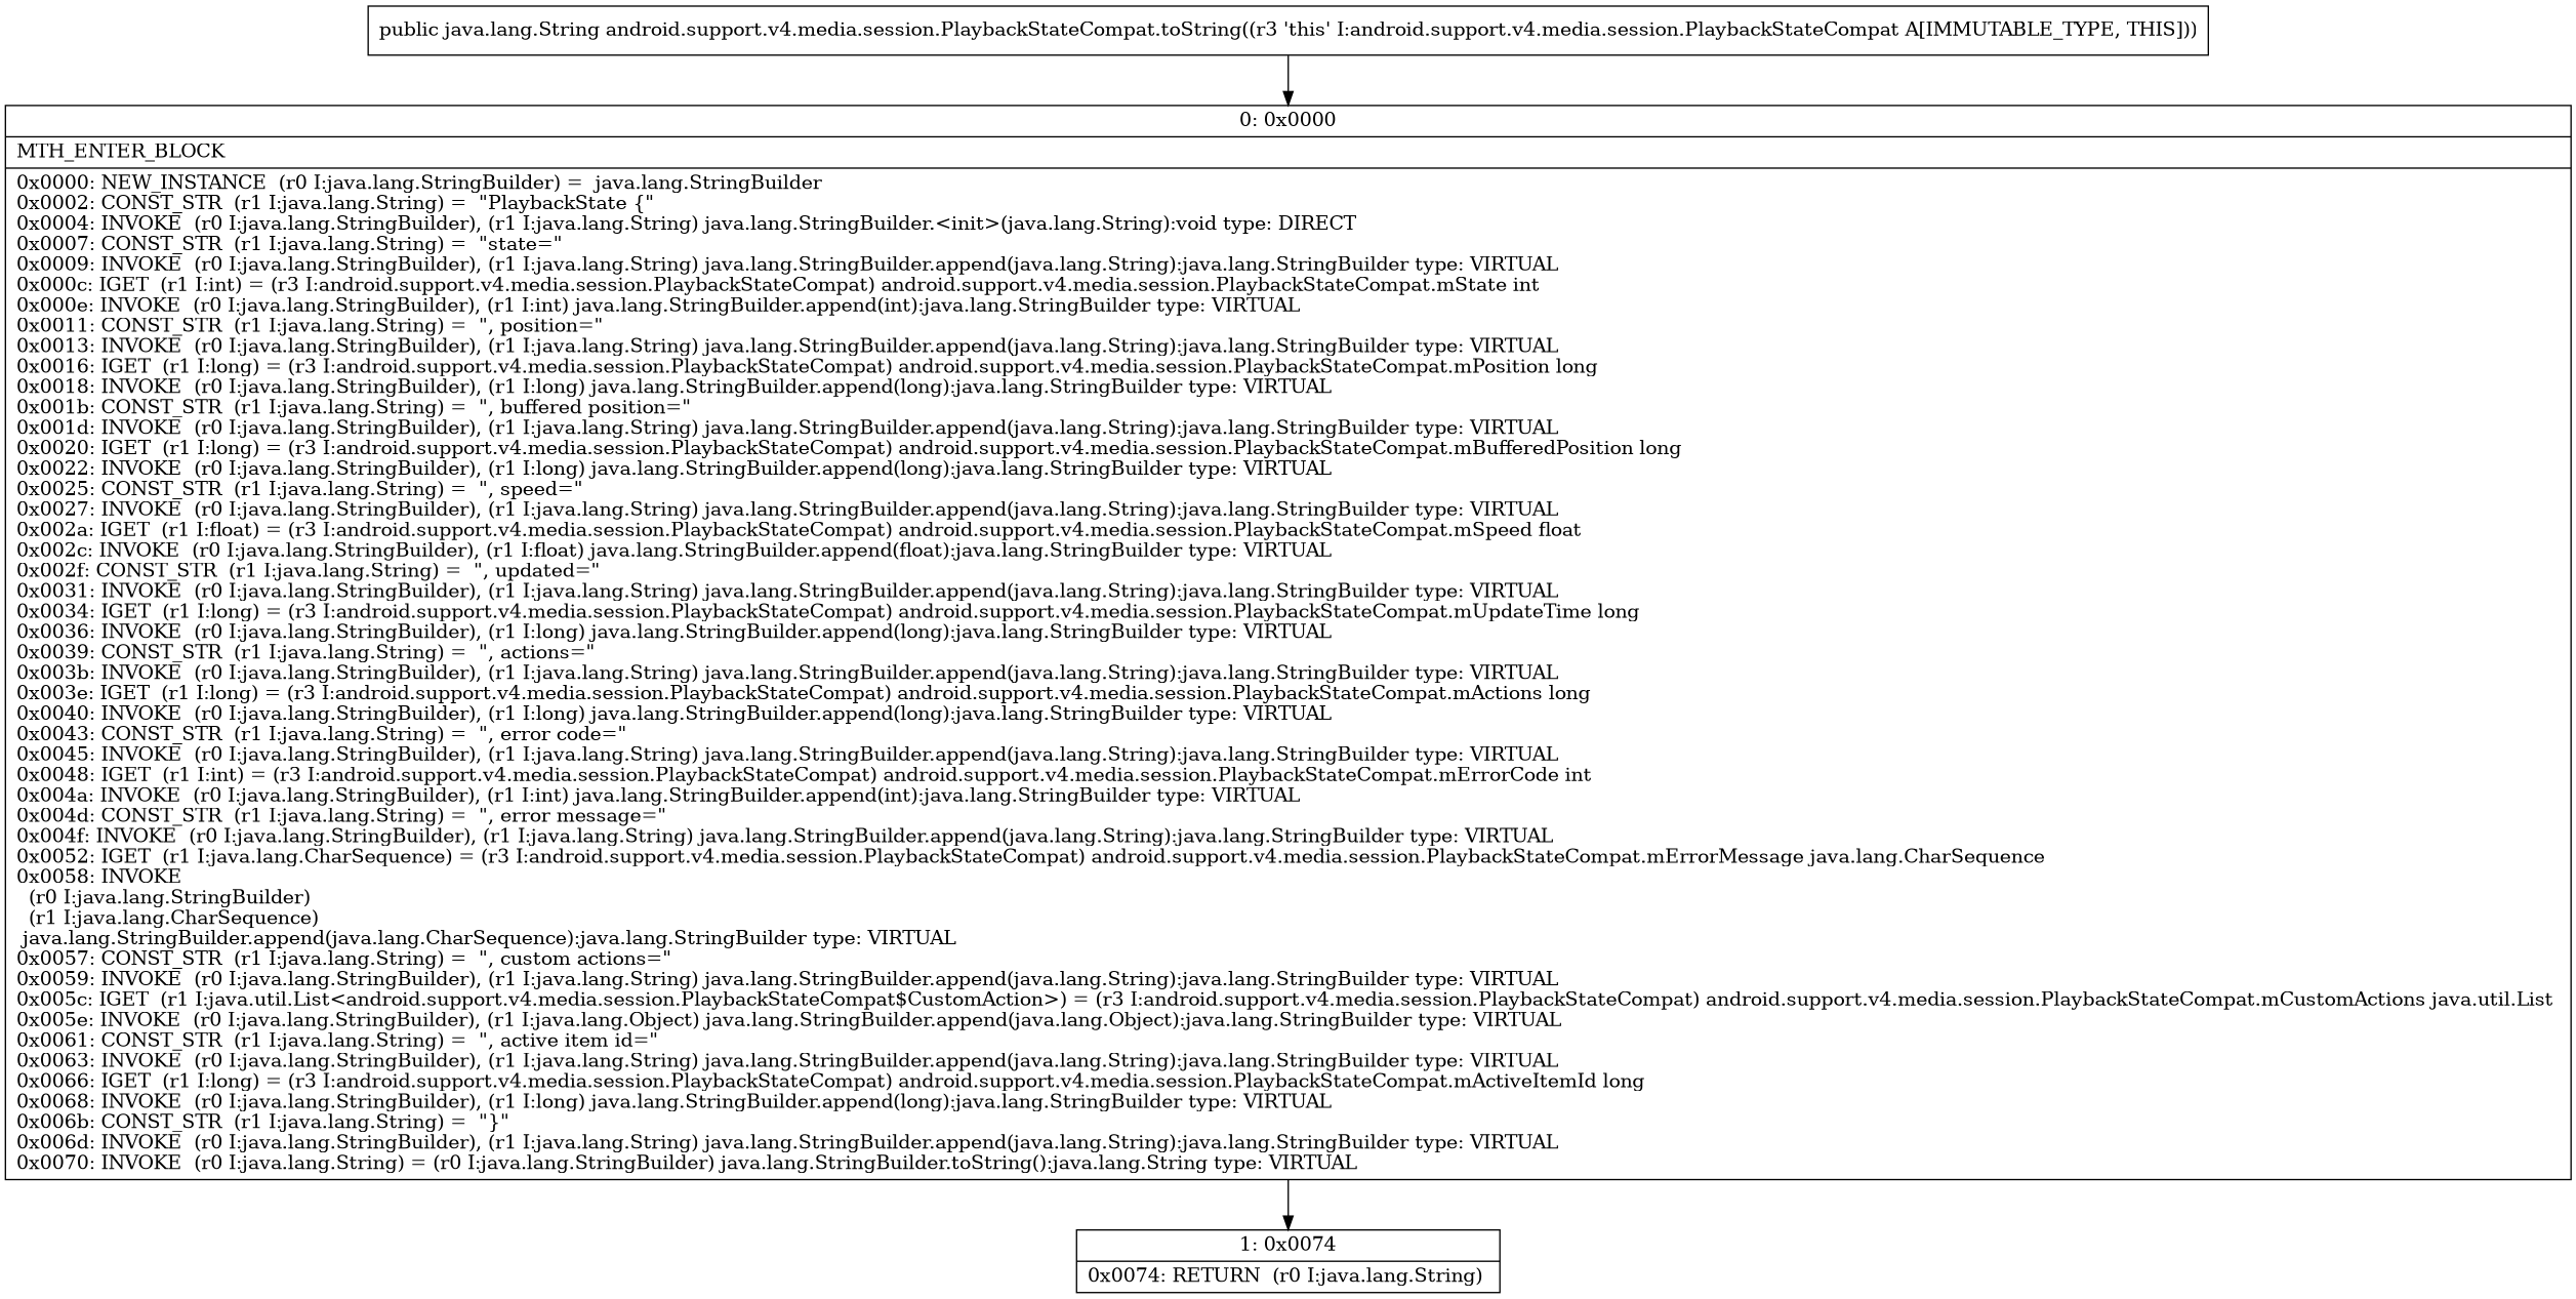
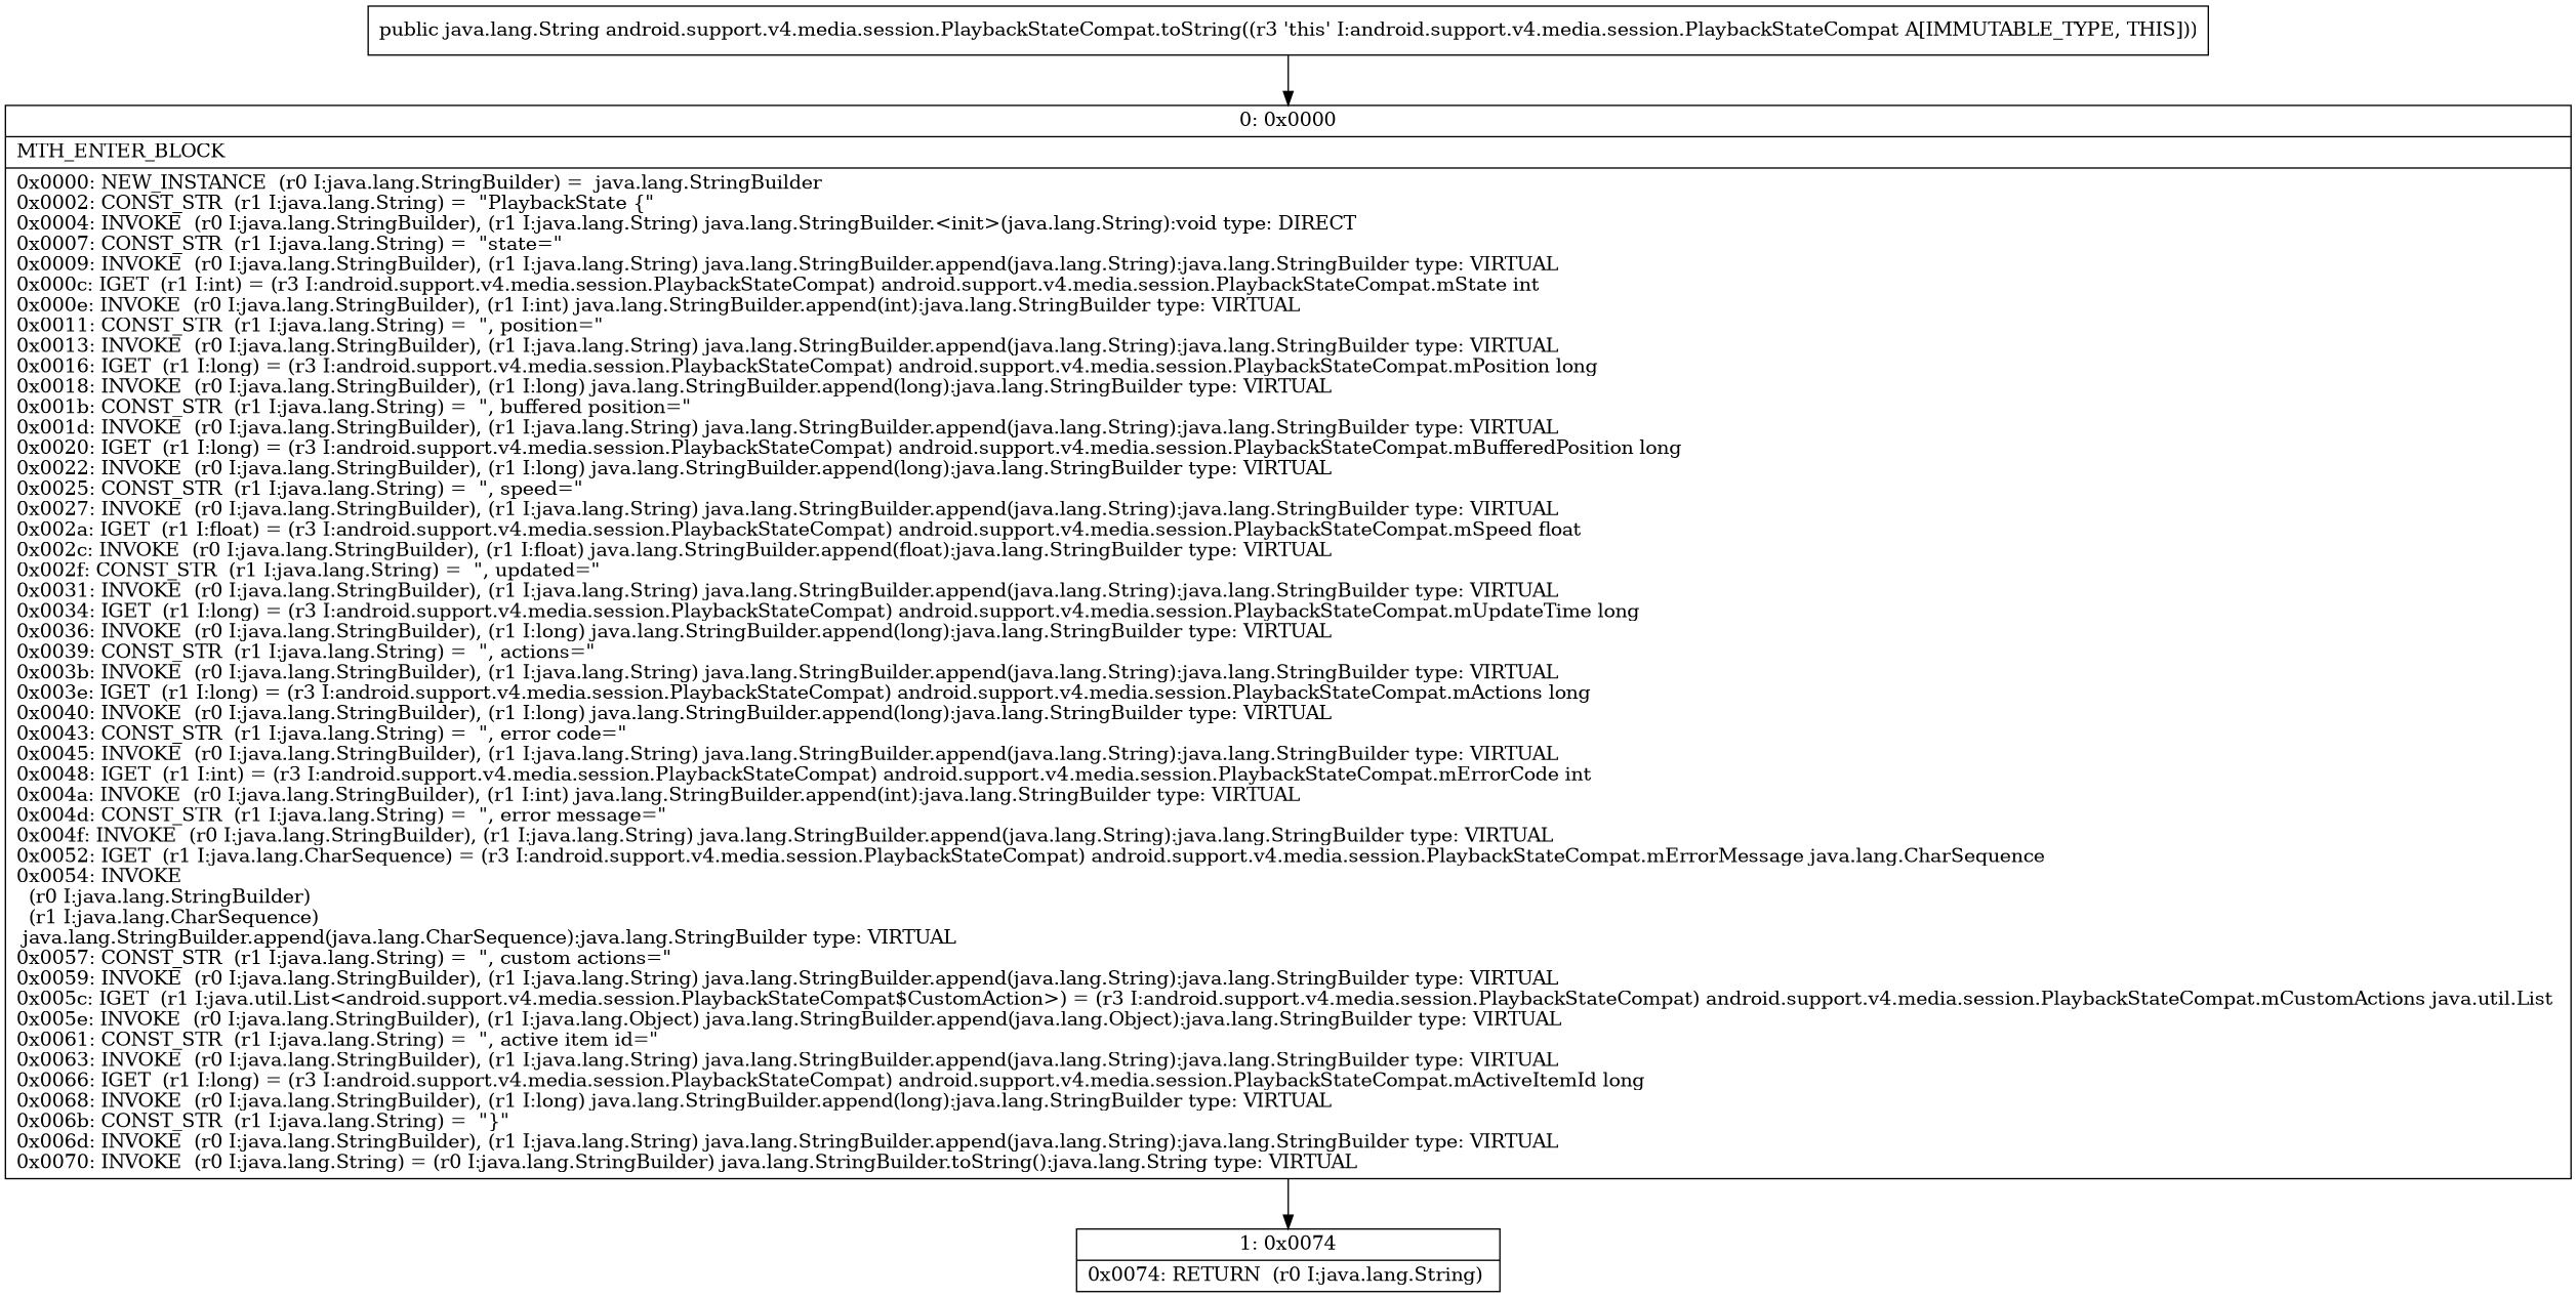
  digraph {
    node [shape=record]
-   n1 [label="{0\:\ 0x0000|MTH_ENTER_BLOCK\l|0x0000: NEW_INSTANCE  (r0 I:java.lang.StringBuilder) =  java.lang.StringBuilder \l0x0002: CONST_STR  (r1 I:java.lang.String) =  \"PlaybackState \{\" \l0x0004: INVOKE  (r0 I:java.lang.StringBuilder), (r1 I:java.lang.String) java.lang.StringBuilder.\<init\>(java.lang.String):void type: DIRECT \l0x0007: CONST_STR  (r1 I:java.lang.String) =  \"state=\" \l0x0009: INVOKE  (r0 I:java.lang.StringBuilder), (r1 I:java.lang.String) java.lang.StringBuilder.append(java.lang.String):java.lang.StringBuilder type: VIRTUAL \l0x000c: IGET  (r1 I:int) = (r3 I:android.support.v4.media.session.PlaybackStateCompat) android.support.v4.media.session.PlaybackStateCompat.mState int \l0x000e: INVOKE  (r0 I:java.lang.StringBuilder), (r1 I:int) java.lang.StringBuilder.append(int):java.lang.StringBuilder type: VIRTUAL \l0x0011: CONST_STR  (r1 I:java.lang.String) =  \", position=\" \l0x0013: INVOKE  (r0 I:java.lang.StringBuilder), (r1 I:java.lang.String) java.lang.StringBuilder.append(java.lang.String):java.lang.StringBuilder type: VIRTUAL \l0x0016: IGET  (r1 I:long) = (r3 I:android.support.v4.media.session.PlaybackStateCompat) android.support.v4.media.session.PlaybackStateCompat.mPosition long \l0x0018: INVOKE  (r0 I:java.lang.StringBuilder), (r1 I:long) java.lang.StringBuilder.append(long):java.lang.StringBuilder type: VIRTUAL \l0x001b: CONST_STR  (r1 I:java.lang.String) =  \", buffered position=\" \l0x001d: INVOKE  (r0 I:java.lang.StringBuilder), (r1 I:java.lang.String) java.lang.StringBuilder.append(java.lang.String):java.lang.StringBuilder type: VIRTUAL \l0x0020: IGET  (r1 I:long) = (r3 I:android.support.v4.media.session.PlaybackStateCompat) android.support.v4.media.session.PlaybackStateCompat.mBufferedPosition long \l0x0022: INVOKE  (r0 I:java.lang.StringBuilder), (r1 I:long) java.lang.StringBuilder.append(long):java.lang.StringBuilder type: VIRTUAL \l0x0025: CONST_STR  (r1 I:java.lang.String) =  \", speed=\" \l0x0027: INVOKE  (r0 I:java.lang.StringBuilder), (r1 I:java.lang.String) java.lang.StringBuilder.append(java.lang.String):java.lang.StringBuilder type: VIRTUAL \l0x002a: IGET  (r1 I:float) = (r3 I:android.support.v4.media.session.PlaybackStateCompat) android.support.v4.media.session.PlaybackStateCompat.mSpeed float \l0x002c: INVOKE  (r0 I:java.lang.StringBuilder), (r1 I:float) java.lang.StringBuilder.append(float):java.lang.StringBuilder type: VIRTUAL \l0x002f: CONST_STR  (r1 I:java.lang.String) =  \", updated=\" \l0x0031: INVOKE  (r0 I:java.lang.StringBuilder), (r1 I:java.lang.String) java.lang.StringBuilder.append(java.lang.String):java.lang.StringBuilder type: VIRTUAL \l0x0034: IGET  (r1 I:long) = (r3 I:android.support.v4.media.session.PlaybackStateCompat) android.support.v4.media.session.PlaybackStateCompat.mUpdateTime long \l0x0036: INVOKE  (r0 I:java.lang.StringBuilder), (r1 I:long) java.lang.StringBuilder.append(long):java.lang.StringBuilder type: VIRTUAL \l0x0039: CONST_STR  (r1 I:java.lang.String) =  \", actions=\" \l0x003b: INVOKE  (r0 I:java.lang.StringBuilder), (r1 I:java.lang.String) java.lang.StringBuilder.append(java.lang.String):java.lang.StringBuilder type: VIRTUAL \l0x003e: IGET  (r1 I:long) = (r3 I:android.support.v4.media.session.PlaybackStateCompat) android.support.v4.media.session.PlaybackStateCompat.mActions long \l0x0040: INVOKE  (r0 I:java.lang.StringBuilder), (r1 I:long) java.lang.StringBuilder.append(long):java.lang.StringBuilder type: VIRTUAL \l0x0043: CONST_STR  (r1 I:java.lang.String) =  \", error code=\" \l0x0045: INVOKE  (r0 I:java.lang.StringBuilder), (r1 I:java.lang.String) java.lang.StringBuilder.append(java.lang.String):java.lang.StringBuilder type: VIRTUAL \l0x0048: IGET  (r1 I:int) = (r3 I:android.support.v4.media.session.PlaybackStateCompat) android.support.v4.media.session.PlaybackStateCompat.mErrorCode int \l0x004a: INVOKE  (r0 I:java.lang.StringBuilder), (r1 I:int) java.lang.StringBuilder.append(int):java.lang.StringBuilder type: VIRTUAL \l0x004d: CONST_STR  (r1 I:java.lang.String) =  \", error message=\" \l0x004f: INVOKE  (r0 I:java.lang.StringBuilder), (r1 I:java.lang.String) java.lang.StringBuilder.append(java.lang.String):java.lang.StringBuilder type: VIRTUAL \l0x0052: IGET  (r1 I:java.lang.CharSequence) = (r3 I:android.support.v4.media.session.PlaybackStateCompat) android.support.v4.media.session.PlaybackStateCompat.mErrorMessage java.lang.CharSequence \l0x0058: INVOKE  \l  (r0 I:java.lang.StringBuilder)\l  (r1 I:java.lang.CharSequence)\l java.lang.StringBuilder.append(java.lang.CharSequence):java.lang.StringBuilder type: VIRTUAL \l0x0057: CONST_STR  (r1 I:java.lang.String) =  \", custom actions=\" \l0x0059: INVOKE  (r0 I:java.lang.StringBuilder), (r1 I:java.lang.String) java.lang.StringBuilder.append(java.lang.String):java.lang.StringBuilder type: VIRTUAL \l0x005c: IGET  (r1 I:java.util.List\<android.support.v4.media.session.PlaybackStateCompat$CustomAction\>) = (r3 I:android.support.v4.media.session.PlaybackStateCompat) android.support.v4.media.session.PlaybackStateCompat.mCustomActions java.util.List \l0x005e: INVOKE  (r0 I:java.lang.StringBuilder), (r1 I:java.lang.Object) java.lang.StringBuilder.append(java.lang.Object):java.lang.StringBuilder type: VIRTUAL \l0x0061: CONST_STR  (r1 I:java.lang.String) =  \", active item id=\" \l0x0063: INVOKE  (r0 I:java.lang.StringBuilder), (r1 I:java.lang.String) java.lang.StringBuilder.append(java.lang.String):java.lang.StringBuilder type: VIRTUAL \l0x0066: IGET  (r1 I:long) = (r3 I:android.support.v4.media.session.PlaybackStateCompat) android.support.v4.media.session.PlaybackStateCompat.mActiveItemId long \l0x0068: INVOKE  (r0 I:java.lang.StringBuilder), (r1 I:long) java.lang.StringBuilder.append(long):java.lang.StringBuilder type: VIRTUAL \l0x006b: CONST_STR  (r1 I:java.lang.String) =  \"\}\" \l0x006d: INVOKE  (r0 I:java.lang.StringBuilder), (r1 I:java.lang.String) java.lang.StringBuilder.append(java.lang.String):java.lang.StringBuilder type: VIRTUAL \l0x0070: INVOKE  (r0 I:java.lang.String) = (r0 I:java.lang.StringBuilder) java.lang.StringBuilder.toString():java.lang.String type: VIRTUAL \l}"]
+   n1 [label="{0\:\ 0x0000|MTH_ENTER_BLOCK\l|0x0000: NEW_INSTANCE  (r0 I:java.lang.StringBuilder) =  java.lang.StringBuilder \l0x0002: CONST_STR  (r1 I:java.lang.String) =  \"PlaybackState \{\" \l0x0004: INVOKE  (r0 I:java.lang.StringBuilder), (r1 I:java.lang.String) java.lang.StringBuilder.\<init\>(java.lang.String):void type: DIRECT \l0x0007: CONST_STR  (r1 I:java.lang.String) =  \"state=\" \l0x0009: INVOKE  (r0 I:java.lang.StringBuilder), (r1 I:java.lang.String) java.lang.StringBuilder.append(java.lang.String):java.lang.StringBuilder type: VIRTUAL \l0x000c: IGET  (r1 I:int) = (r3 I:android.support.v4.media.session.PlaybackStateCompat) android.support.v4.media.session.PlaybackStateCompat.mState int \l0x000e: INVOKE  (r0 I:java.lang.StringBuilder), (r1 I:int) java.lang.StringBuilder.append(int):java.lang.StringBuilder type: VIRTUAL \l0x0011: CONST_STR  (r1 I:java.lang.String) =  \", position=\" \l0x0013: INVOKE  (r0 I:java.lang.StringBuilder), (r1 I:java.lang.String) java.lang.StringBuilder.append(java.lang.String):java.lang.StringBuilder type: VIRTUAL \l0x0016: IGET  (r1 I:long) = (r3 I:android.support.v4.media.session.PlaybackStateCompat) android.support.v4.media.session.PlaybackStateCompat.mPosition long \l0x0018: INVOKE  (r0 I:java.lang.StringBuilder), (r1 I:long) java.lang.StringBuilder.append(long):java.lang.StringBuilder type: VIRTUAL \l0x001b: CONST_STR  (r1 I:java.lang.String) =  \", buffered position=\" \l0x001d: INVOKE  (r0 I:java.lang.StringBuilder), (r1 I:java.lang.String) java.lang.StringBuilder.append(java.lang.String):java.lang.StringBuilder type: VIRTUAL \l0x0020: IGET  (r1 I:long) = (r3 I:android.support.v4.media.session.PlaybackStateCompat) android.support.v4.media.session.PlaybackStateCompat.mBufferedPosition long \l0x0022: INVOKE  (r0 I:java.lang.StringBuilder), (r1 I:long) java.lang.StringBuilder.append(long):java.lang.StringBuilder type: VIRTUAL \l0x0025: CONST_STR  (r1 I:java.lang.String) =  \", speed=\" \l0x0027: INVOKE  (r0 I:java.lang.StringBuilder), (r1 I:java.lang.String) java.lang.StringBuilder.append(java.lang.String):java.lang.StringBuilder type: VIRTUAL \l0x002a: IGET  (r1 I:float) = (r3 I:android.support.v4.media.session.PlaybackStateCompat) android.support.v4.media.session.PlaybackStateCompat.mSpeed float \l0x002c: INVOKE  (r0 I:java.lang.StringBuilder), (r1 I:float) java.lang.StringBuilder.append(float):java.lang.StringBuilder type: VIRTUAL \l0x002f: CONST_STR  (r1 I:java.lang.String) =  \", updated=\" \l0x0031: INVOKE  (r0 I:java.lang.StringBuilder), (r1 I:java.lang.String) java.lang.StringBuilder.append(java.lang.String):java.lang.StringBuilder type: VIRTUAL \l0x0034: IGET  (r1 I:long) = (r3 I:android.support.v4.media.session.PlaybackStateCompat) android.support.v4.media.session.PlaybackStateCompat.mUpdateTime long \l0x0036: INVOKE  (r0 I:java.lang.StringBuilder), (r1 I:long) java.lang.StringBuilder.append(long):java.lang.StringBuilder type: VIRTUAL \l0x0039: CONST_STR  (r1 I:java.lang.String) =  \", actions=\" \l0x003b: INVOKE  (r0 I:java.lang.StringBuilder), (r1 I:java.lang.String) java.lang.StringBuilder.append(java.lang.String):java.lang.StringBuilder type: VIRTUAL \l0x003e: IGET  (r1 I:long) = (r3 I:android.support.v4.media.session.PlaybackStateCompat) android.support.v4.media.session.PlaybackStateCompat.mActions long \l0x0040: INVOKE  (r0 I:java.lang.StringBuilder), (r1 I:long) java.lang.StringBuilder.append(long):java.lang.StringBuilder type: VIRTUAL \l0x0043: CONST_STR  (r1 I:java.lang.String) =  \", error code=\" \l0x0045: INVOKE  (r0 I:java.lang.StringBuilder), (r1 I:java.lang.String) java.lang.StringBuilder.append(java.lang.String):java.lang.StringBuilder type: VIRTUAL \l0x0048: IGET  (r1 I:int) = (r3 I:android.support.v4.media.session.PlaybackStateCompat) android.support.v4.media.session.PlaybackStateCompat.mErrorCode int \l0x004a: INVOKE  (r0 I:java.lang.StringBuilder), (r1 I:int) java.lang.StringBuilder.append(int):java.lang.StringBuilder type: VIRTUAL \l0x004d: CONST_STR  (r1 I:java.lang.String) =  \", error message=\" \l0x004f: INVOKE  (r0 I:java.lang.StringBuilder), (r1 I:java.lang.String) java.lang.StringBuilder.append(java.lang.String):java.lang.StringBuilder type: VIRTUAL \l0x0052: IGET  (r1 I:java.lang.CharSequence) = (r3 I:android.support.v4.media.session.PlaybackStateCompat) android.support.v4.media.session.PlaybackStateCompat.mErrorMessage java.lang.CharSequence \l0x0054: INVOKE  \l  (r0 I:java.lang.StringBuilder)\l  (r1 I:java.lang.CharSequence)\l java.lang.StringBuilder.append(java.lang.CharSequence):java.lang.StringBuilder type: VIRTUAL \l0x0057: CONST_STR  (r1 I:java.lang.String) =  \", custom actions=\" \l0x0059: INVOKE  (r0 I:java.lang.StringBuilder), (r1 I:java.lang.String) java.lang.StringBuilder.append(java.lang.String):java.lang.StringBuilder type: VIRTUAL \l0x005c: IGET  (r1 I:java.util.List\<android.support.v4.media.session.PlaybackStateCompat$CustomAction\>) = (r3 I:android.support.v4.media.session.PlaybackStateCompat) android.support.v4.media.session.PlaybackStateCompat.mCustomActions java.util.List \l0x005e: INVOKE  (r0 I:java.lang.StringBuilder), (r1 I:java.lang.Object) java.lang.StringBuilder.append(java.lang.Object):java.lang.StringBuilder type: VIRTUAL \l0x0061: CONST_STR  (r1 I:java.lang.String) =  \", active item id=\" \l0x0063: INVOKE  (r0 I:java.lang.StringBuilder), (r1 I:java.lang.String) java.lang.StringBuilder.append(java.lang.String):java.lang.StringBuilder type: VIRTUAL \l0x0066: IGET  (r1 I:long) = (r3 I:android.support.v4.media.session.PlaybackStateCompat) android.support.v4.media.session.PlaybackStateCompat.mActiveItemId long \l0x0068: INVOKE  (r0 I:java.lang.StringBuilder), (r1 I:long) java.lang.StringBuilder.append(long):java.lang.StringBuilder type: VIRTUAL \l0x006b: CONST_STR  (r1 I:java.lang.String) =  \"\}\" \l0x006d: INVOKE  (r0 I:java.lang.StringBuilder), (r1 I:java.lang.String) java.lang.StringBuilder.append(java.lang.String):java.lang.StringBuilder type: VIRTUAL \l0x0070: INVOKE  (r0 I:java.lang.String) = (r0 I:java.lang.StringBuilder) java.lang.StringBuilder.toString():java.lang.String type: VIRTUAL \l}"]
    n2 [label="{1\:\ 0x0074|0x0074: RETURN  (r0 I:java.lang.String) \l}"]
    n3 [label="{public java.lang.String android.support.v4.media.session.PlaybackStateCompat.toString((r3 'this' I:android.support.v4.media.session.PlaybackStateCompat A[IMMUTABLE_TYPE, THIS])) }"]
    n1 -> n2
    n3 -> n1
  }
